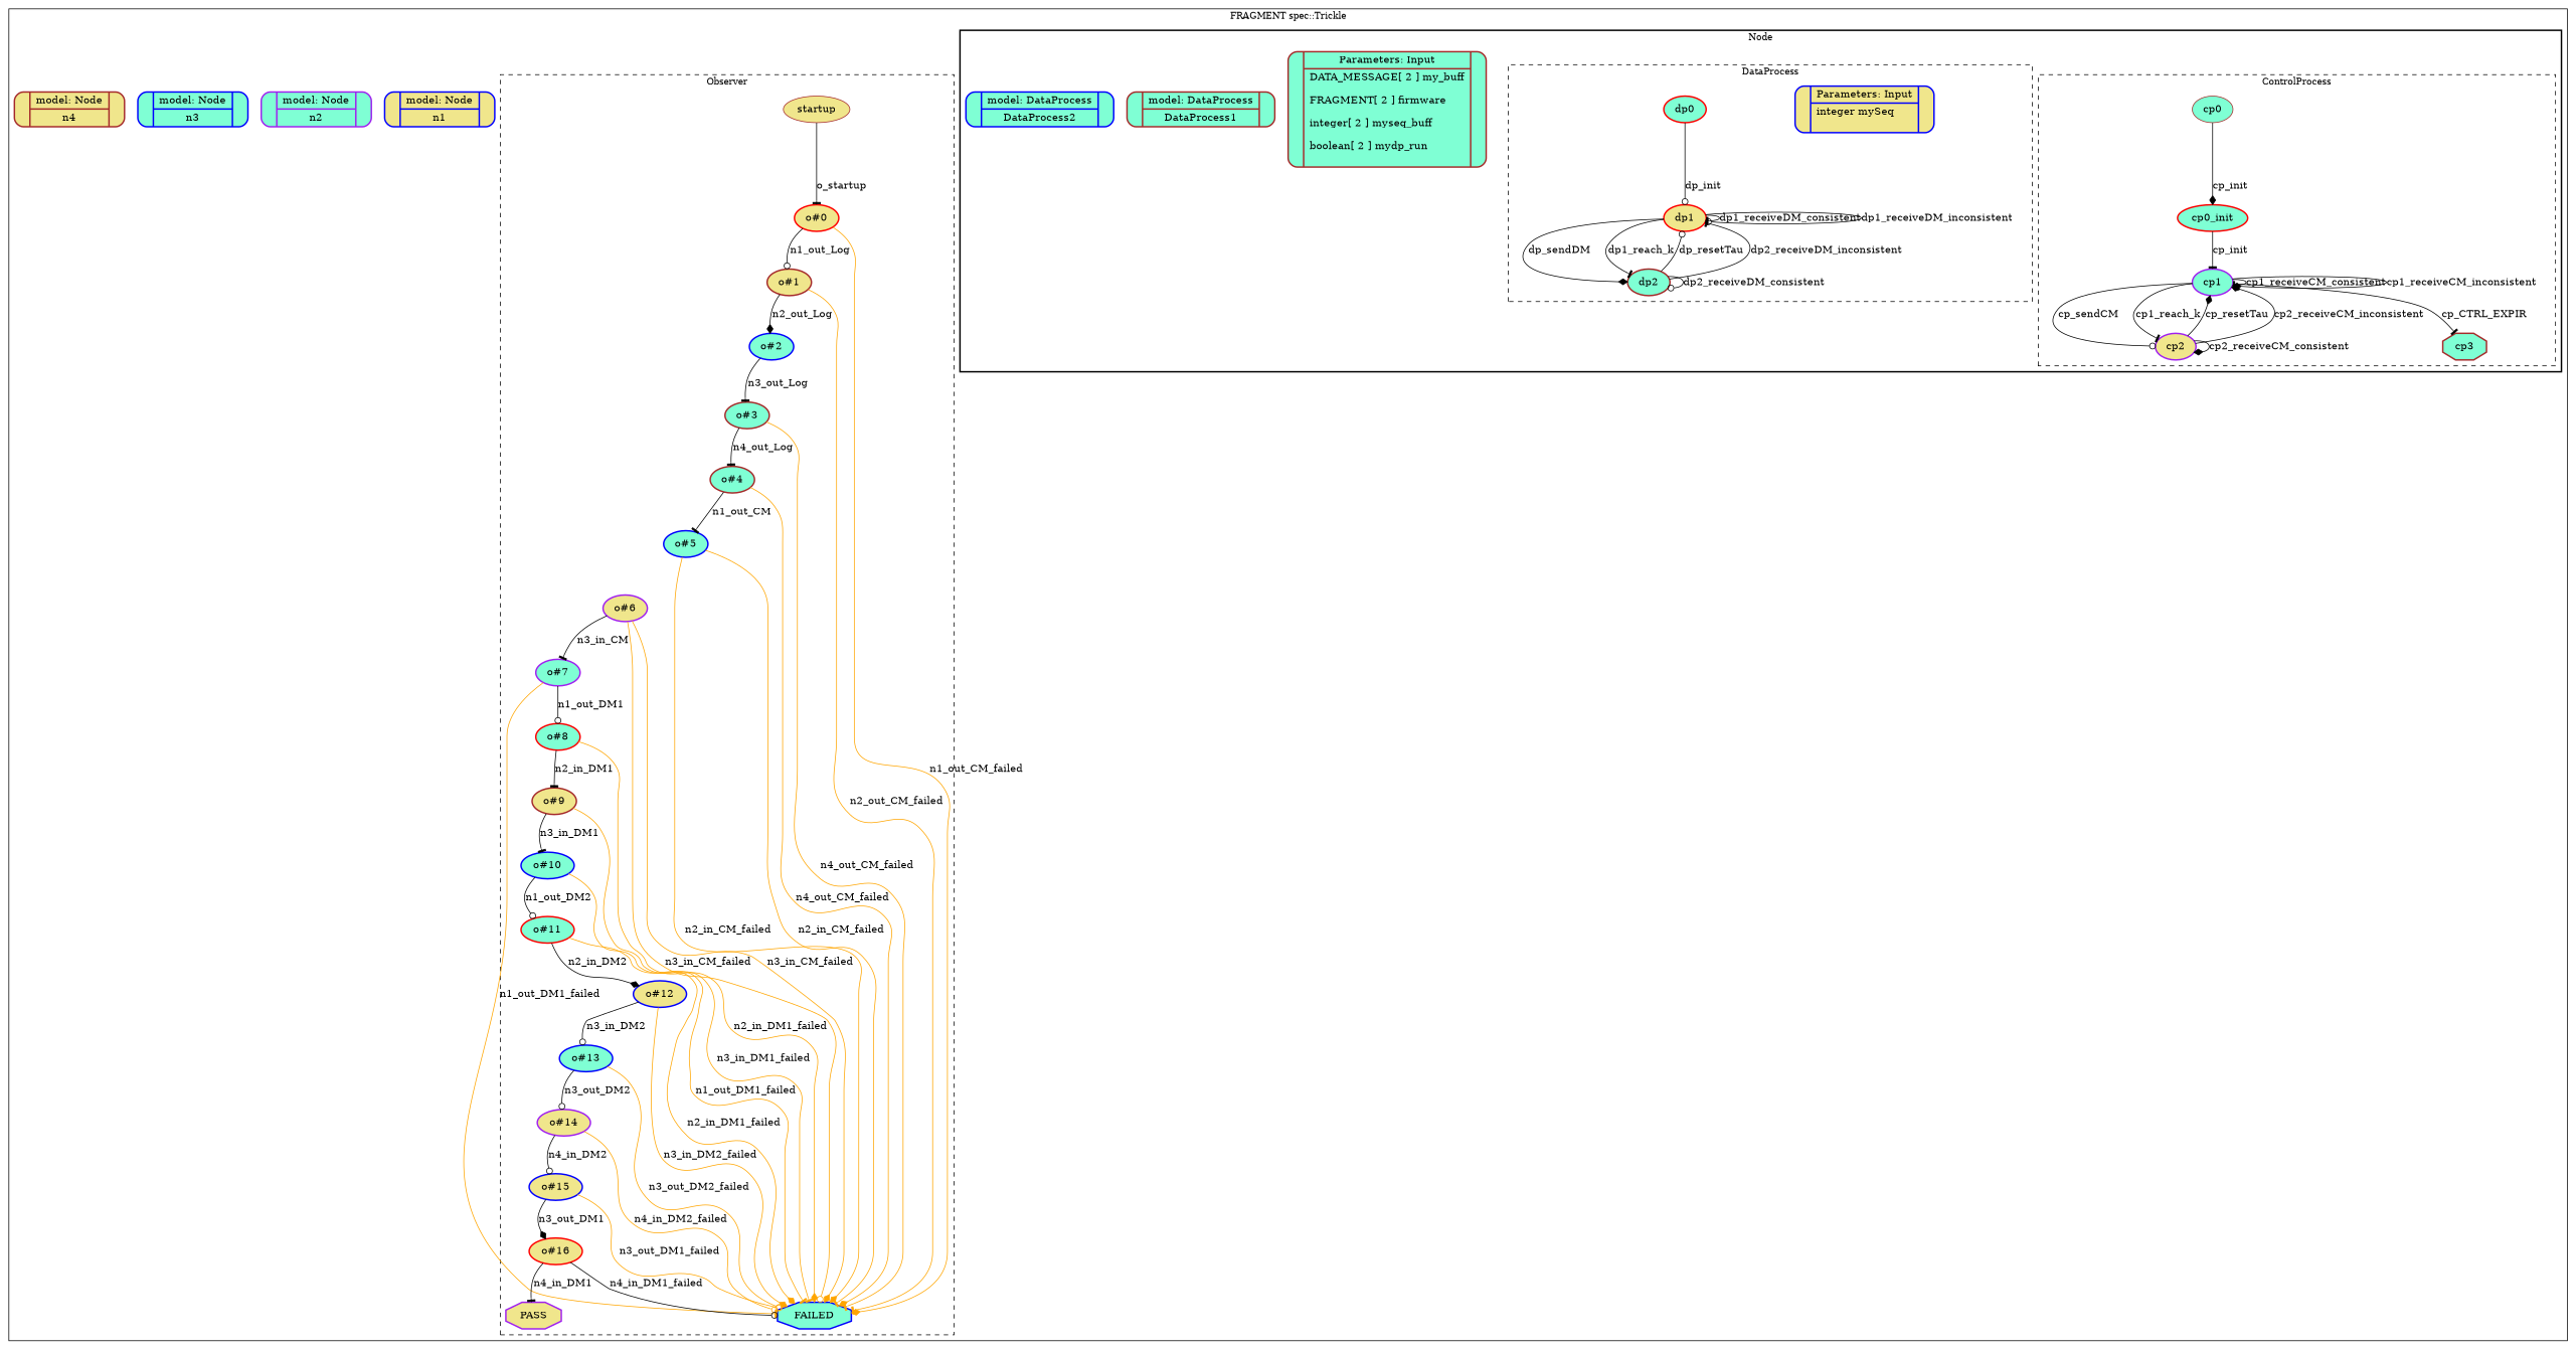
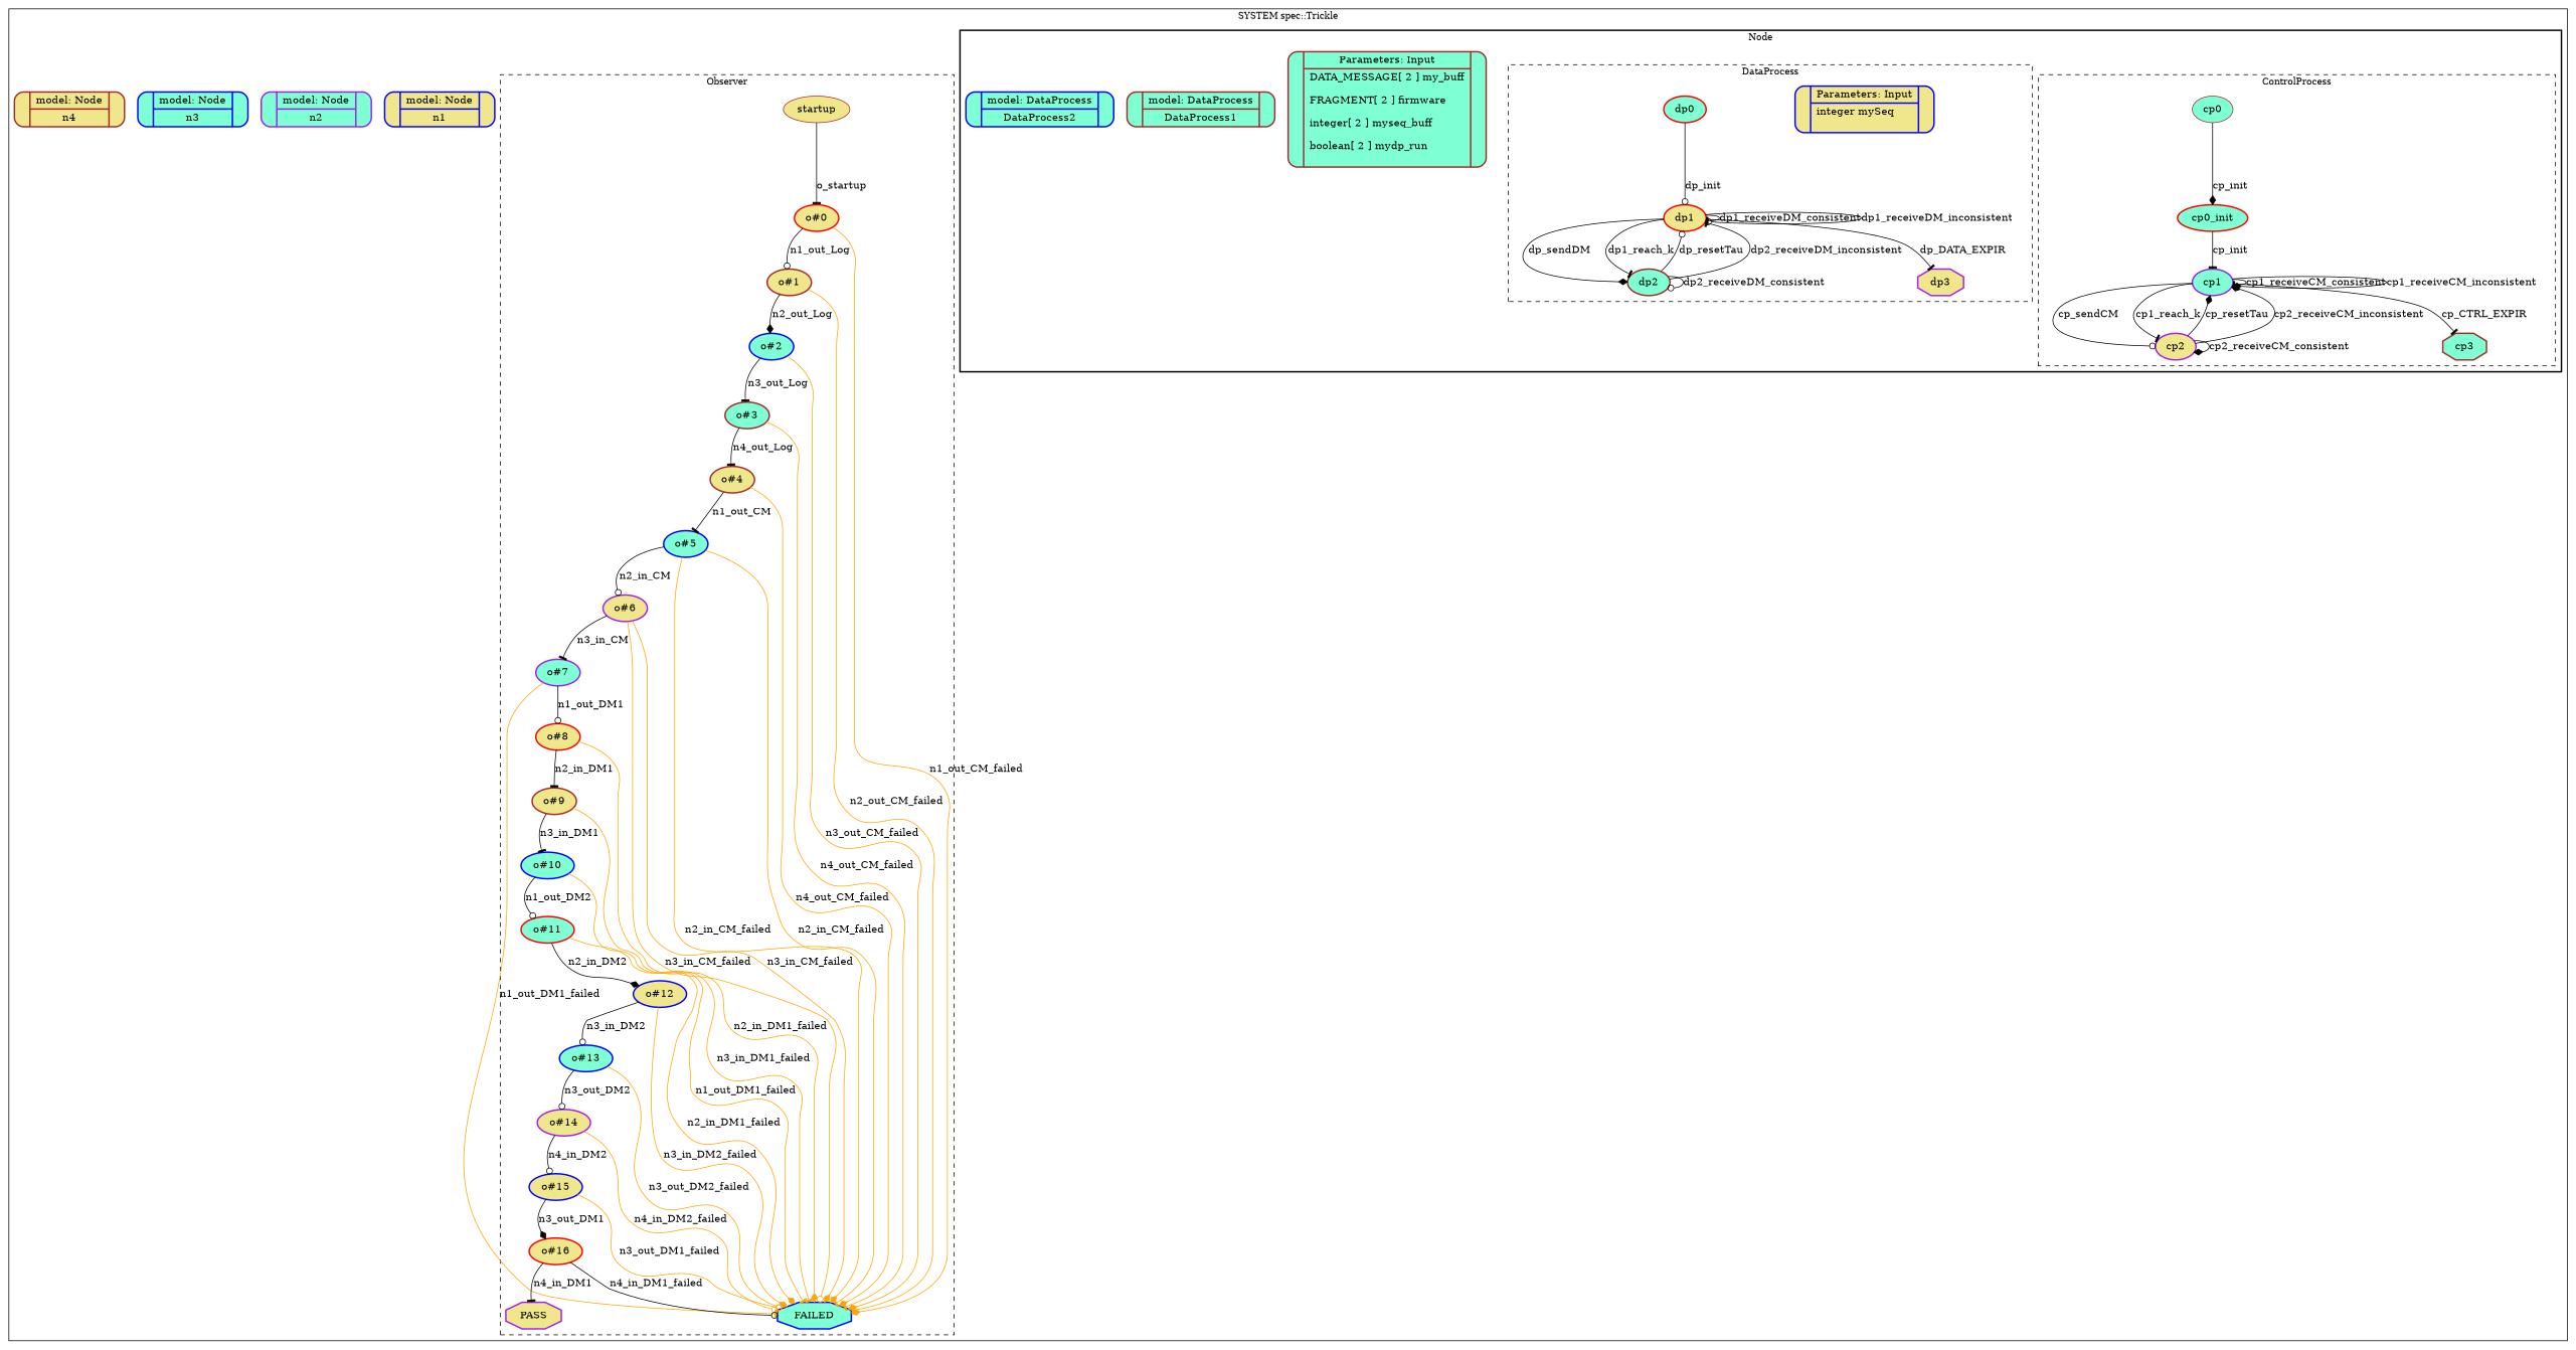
  digraph {
    compound=true
    fontsize=12
    node [color=brown shape=ellipse style="bold,filled" fillcolor=aquamarine]
    edge [arrowhead=tee]
    n1 [color=white label=ControlProcess shape=point style=invisible fillcolor=""]
    n2 [label=cp0 shape=oval style=filled]
    n3 [color=red label=cp0_init]
    n4 [color=purple label=cp1]
    n5 [color=purple fillcolor=khaki label=cp2]
    n6 [label=cp3 shape=octagon]
    n7 [color=white label=DataProcess shape=point style=invisible fillcolor=""]
    n8 [color=blue fillcolor=khaki label="|{Parameters: Input|integer mySeq\l\n}|" shape=Mrecord]
    n9 [color=red label=dp0]
    n10 [color=red fillcolor=khaki label=dp1]
    n11 [label=dp2]
+   n12 [color=purple fillcolor=khaki label=dp3 shape=octagon]
    n13 [color=white label="Node" shape=point style=invisible fillcolor=""]
    n14 [label="|{Parameters: Input|DATA_MESSAGE[ 2 ] my_buff\l\nFRAGMENT[ 2 ] firmware\l\ninteger[ 2 ] myseq_buff\l\nboolean[ 2 ] mydp_run\l\n}|" shape=Mrecord]
    n15 [label="|{model: DataProcess|DataProcess1}|" shape=Mrecord]
    n16 [color=blue label="|{model: DataProcess|DataProcess2}|" shape=Mrecord]
    n17 [color=white label=Observer shape=point style=invisible fillcolor=""]
    n18 [fillcolor=khaki label=startup shape=oval style=filled]
    n19 [color=red fillcolor=khaki label="o#0"]
    n20 [fillcolor=khaki label="o#1"]
    n21 [color=blue label=FAILED shape=octagon]
    n22 [color=blue label="o#2"]
    n23 [label="o#3"]
-   n24 [label="o#4"]
+   n24 [fillcolor=khaki label="o#4"]
    n25 [color=blue label="o#5"]
    n26 [color=purple fillcolor=khaki label="o#6"]
    n27 [color=purple label="o#7"]
-   n28 [color=red label="o#8"]
+   n28 [color=red fillcolor=khaki label="o#8"]
    n29 [fillcolor=khaki label="o#9"]
    n30 [color=blue label="o#10"]
    n31 [color=red label="o#11"]
    n32 [color=blue fillcolor=khaki label="o#12"]
    n33 [color=blue label="o#13"]
    n34 [color=purple fillcolor=khaki label="o#14"]
    n35 [color=blue fillcolor=khaki label="o#15"]
    n36 [color=red fillcolor=khaki label="o#16"]
    n37 [color=purple fillcolor=khaki label=PASS shape=octagon]
    n38 [color=blue fillcolor=khaki label="|{model: Node|n1}|" shape=Mrecord]
    n39 [color=purple label="|{model: Node|n2}|" shape=Mrecord]
    n40 [color=blue label="|{model: Node|n3}|" shape=Mrecord]
    n41 [fillcolor=khaki label="|{model: Node|n4}|" shape=Mrecord]
    subgraph cluster_1 {
-     label="FRAGMENT spec::Trickle"
+     label="SYSTEM spec::Trickle"
      n38
      n39
      n40
      n41
      subgraph cluster_2 {
        label="Node"
        style=bold
        n13
        n14
        n15
        n16
        subgraph cluster_3 {
          label=ControlProcess
          style=dashed
          n1
          n2
          n3
          n4
          n5
          n6
        }
        subgraph cluster_4 {
          label=DataProcess
          style=dashed
          n7
          n8
          n9
          n10
          n11
+         n12
        }
      }
      subgraph cluster_5 {
        label=Observer
        style=dashed
        n17
        n18
        n19
        n20
        n21
        n22
        n23
        n24
        n25
        n26
        n27
        n28
        n29
        n30
        n31
        n32
        n33
        n34
        n35
        n36
        n37
      }
    }
    n2 -> n3 [arrowhead=diamond label=cp_init]
    n3 -> n4 [label=cp_init]
    n4 -> n4 [label=cp1_receiveCM_consistent]
    n4 -> n4 [arrowhead=diamond label=cp1_receiveCM_inconsistent]
    n4 -> n5 [arrowhead=odot label=cp_sendCM]
    n4 -> n5 [label=cp1_reach_k]
    n4 -> n6 [label=cp_CTRL_EXPIR]
    n5 -> n4 [arrowhead=diamond label=cp_resetTau]
    n5 -> n4 [arrowhead=diamond label=cp2_receiveCM_inconsistent]
    n5 -> n5 [arrowhead=diamond label=cp2_receiveCM_consistent]
    n9 -> n10 [arrowhead=odot label=dp_init]
    n10 -> n10 [label=dp1_receiveDM_consistent]
    n10 -> n10 [arrowhead=odot label=dp1_receiveDM_inconsistent]
    n10 -> n11 [arrowhead=diamond label=dp_sendDM]
    n10 -> n11 [label=dp1_reach_k]
+   n10 -> n12 [label=dp_DATA_EXPIR]
    n11 -> n10 [arrowhead=odot label=dp_resetTau]
    n11 -> n10 [label=dp2_receiveDM_inconsistent]
    n11 -> n11 [arrowhead=odot label=dp2_receiveDM_consistent]
    n18 -> n19 [label=o_startup]
    n19 -> n20 [arrowhead=odot label=n1_out_Log]
    n19 -> n21 [arrowhead=diamond color=orange label=n1_out_CM_failed]
    n20 -> n21 [color=orange label=n2_out_CM_failed]
    n20 -> n22 [arrowhead=diamond label=n2_out_Log]
+   n22 -> n21 [arrowhead=diamond color=orange label=n3_out_CM_failed]
    n22 -> n23 [label=n3_out_Log]
    n23 -> n21 [color=orange label=n4_out_CM_failed]
    n23 -> n24 [label=n4_out_Log]
    n24 -> n21 [arrowhead=diamond color=orange label=n4_out_CM_failed]
    n24 -> n25 [label=n1_out_CM]
    n25 -> n21 [arrowhead=diamond color=orange label=n2_in_CM_failed]
    n25 -> n21 [color=orange label=n2_in_CM_failed]
+   n25 -> n26 [arrowhead=odot label=n2_in_CM]
    n26 -> n21 [arrowhead=odot color=orange label=n3_in_CM_failed]
    n26 -> n21 [arrowhead=diamond color=orange label=n3_in_CM_failed]
    n26 -> n27 [label=n3_in_CM]
    n27 -> n21 [color=orange label=n1_out_DM1_failed]
    n27 -> n28 [arrowhead=odot label=n1_out_DM1]
    n28 -> n21 [arrowhead=diamond color=orange label=n2_in_DM1_failed]
    n28 -> n29 [label=n2_in_DM1]
    n29 -> n21 [color=orange label=n3_in_DM1_failed]
    n29 -> n30 [label=n3_in_DM1]
    n30 -> n21 [color=orange label=n1_out_DM1_failed]
    n30 -> n31 [arrowhead=odot label=n1_out_DM2]
    n31 -> n21 [arrowhead=diamond color=orange label=n2_in_DM1_failed]
    n31 -> n32 [arrowhead=diamond label=n2_in_DM2]
    n32 -> n21 [arrowhead=diamond color=orange label=n3_in_DM2_failed]
    n32 -> n33 [arrowhead=odot label=n3_in_DM2]
    n33 -> n21 [arrowhead=odot color=orange label=n3_out_DM2_failed]
    n33 -> n34 [arrowhead=odot label=n3_out_DM2]
    n34 -> n21 [arrowhead=odot color=orange label=n4_in_DM2_failed]
    n34 -> n35 [arrowhead=odot label=n4_in_DM2]
    n35 -> n21 [arrowhead=odot color=orange label=n3_out_DM1_failed]
    n35 -> n36 [arrowhead=diamond label=n3_out_DM1]
    n36 -> n21 [arrowhead=odot color=black label=n4_in_DM1_failed]
    n36 -> n37 [label=n4_in_DM1]
  }
